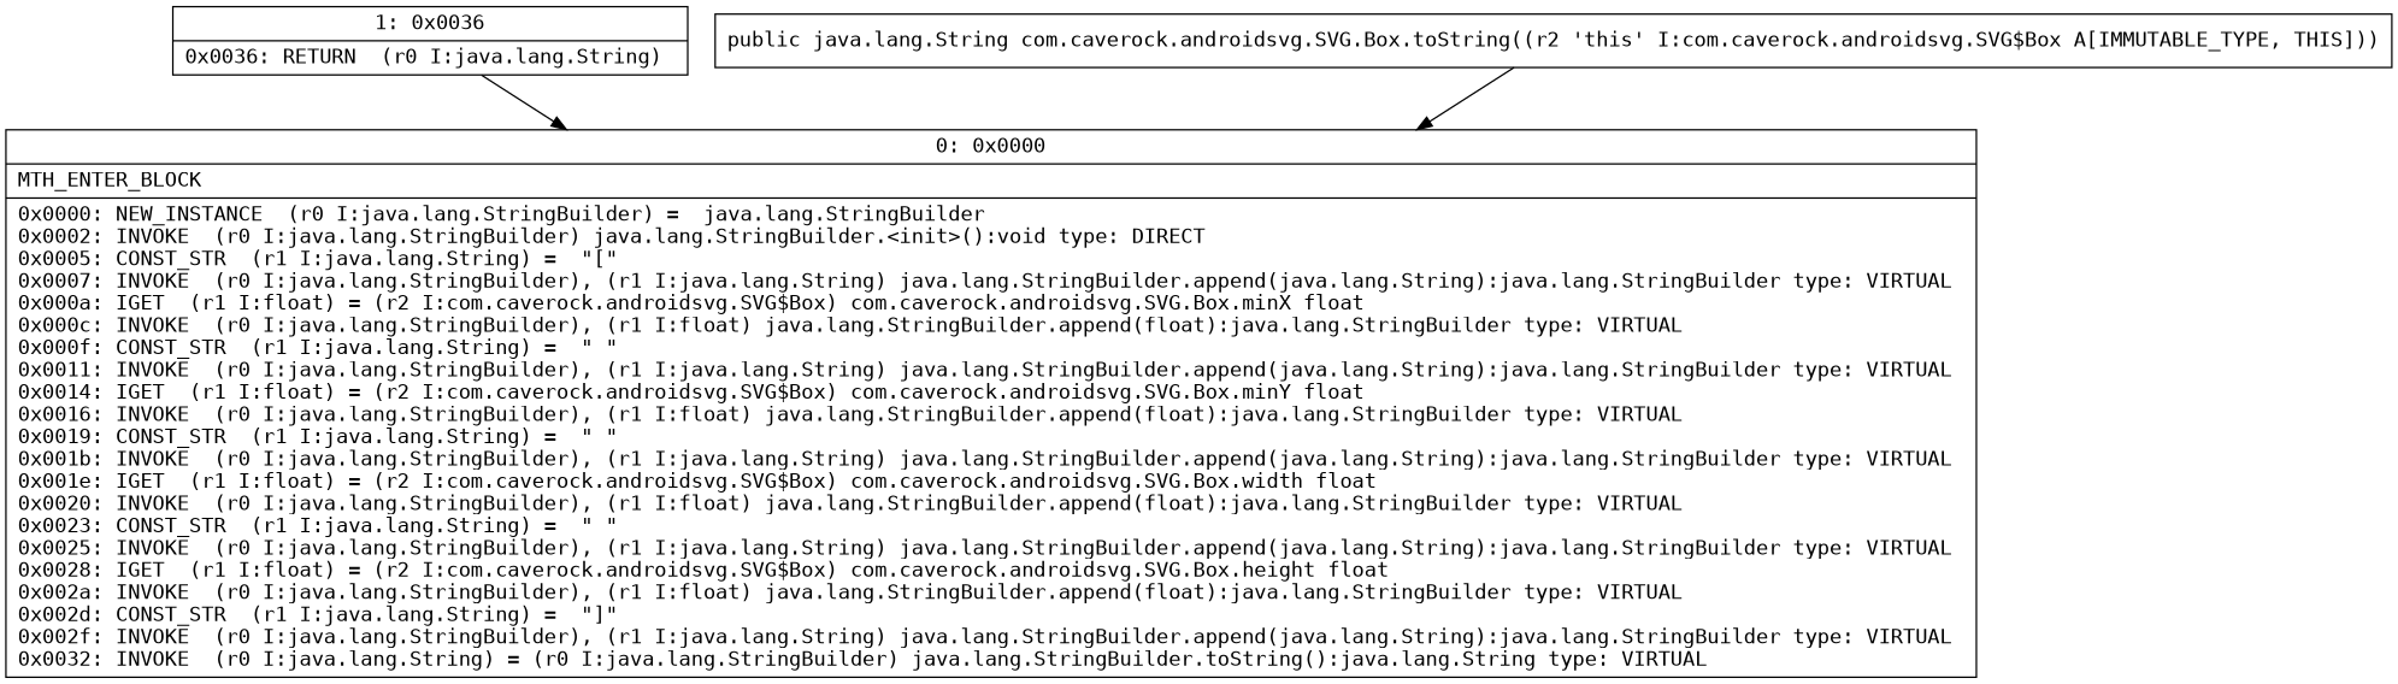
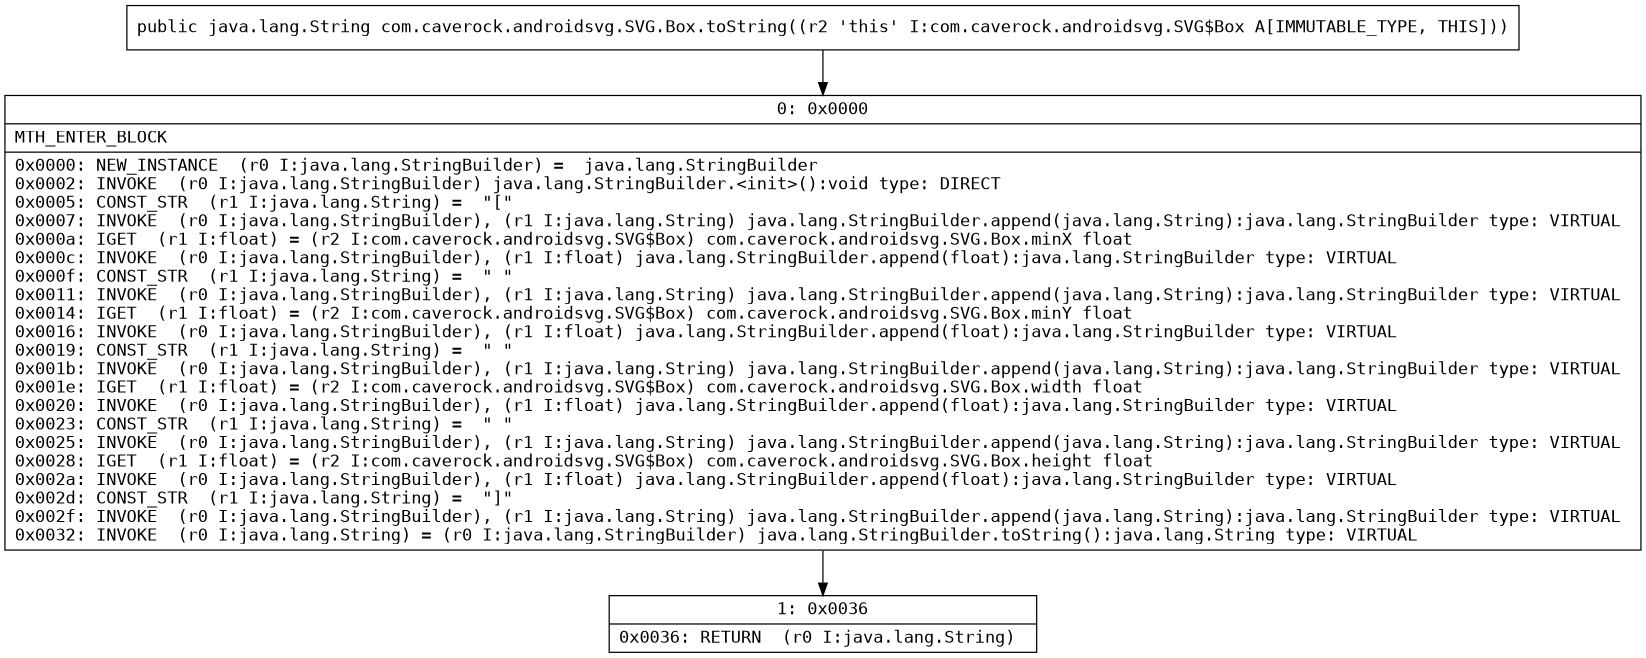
  digraph {
    fontname="DejaVu Sans Mono"
    node [shape=record fontname="DejaVu Sans Mono"]
    edge [fontname="DejaVu Sans Mono"]
    n1 [label="{0\:\ 0x0000|MTH_ENTER_BLOCK\l|0x0000: NEW_INSTANCE  (r0 I:java.lang.StringBuilder) =  java.lang.StringBuilder \l0x0002: INVOKE  (r0 I:java.lang.StringBuilder) java.lang.StringBuilder.\<init\>():void type: DIRECT \l0x0005: CONST_STR  (r1 I:java.lang.String) =  \"[\" \l0x0007: INVOKE  (r0 I:java.lang.StringBuilder), (r1 I:java.lang.String) java.lang.StringBuilder.append(java.lang.String):java.lang.StringBuilder type: VIRTUAL \l0x000a: IGET  (r1 I:float) = (r2 I:com.caverock.androidsvg.SVG$Box) com.caverock.androidsvg.SVG.Box.minX float \l0x000c: INVOKE  (r0 I:java.lang.StringBuilder), (r1 I:float) java.lang.StringBuilder.append(float):java.lang.StringBuilder type: VIRTUAL \l0x000f: CONST_STR  (r1 I:java.lang.String) =  \" \" \l0x0011: INVOKE  (r0 I:java.lang.StringBuilder), (r1 I:java.lang.String) java.lang.StringBuilder.append(java.lang.String):java.lang.StringBuilder type: VIRTUAL \l0x0014: IGET  (r1 I:float) = (r2 I:com.caverock.androidsvg.SVG$Box) com.caverock.androidsvg.SVG.Box.minY float \l0x0016: INVOKE  (r0 I:java.lang.StringBuilder), (r1 I:float) java.lang.StringBuilder.append(float):java.lang.StringBuilder type: VIRTUAL \l0x0019: CONST_STR  (r1 I:java.lang.String) =  \" \" \l0x001b: INVOKE  (r0 I:java.lang.StringBuilder), (r1 I:java.lang.String) java.lang.StringBuilder.append(java.lang.String):java.lang.StringBuilder type: VIRTUAL \l0x001e: IGET  (r1 I:float) = (r2 I:com.caverock.androidsvg.SVG$Box) com.caverock.androidsvg.SVG.Box.width float \l0x0020: INVOKE  (r0 I:java.lang.StringBuilder), (r1 I:float) java.lang.StringBuilder.append(float):java.lang.StringBuilder type: VIRTUAL \l0x0023: CONST_STR  (r1 I:java.lang.String) =  \" \" \l0x0025: INVOKE  (r0 I:java.lang.StringBuilder), (r1 I:java.lang.String) java.lang.StringBuilder.append(java.lang.String):java.lang.StringBuilder type: VIRTUAL \l0x0028: IGET  (r1 I:float) = (r2 I:com.caverock.androidsvg.SVG$Box) com.caverock.androidsvg.SVG.Box.height float \l0x002a: INVOKE  (r0 I:java.lang.StringBuilder), (r1 I:float) java.lang.StringBuilder.append(float):java.lang.StringBuilder type: VIRTUAL \l0x002d: CONST_STR  (r1 I:java.lang.String) =  \"]\" \l0x002f: INVOKE  (r0 I:java.lang.StringBuilder), (r1 I:java.lang.String) java.lang.StringBuilder.append(java.lang.String):java.lang.StringBuilder type: VIRTUAL \l0x0032: INVOKE  (r0 I:java.lang.String) = (r0 I:java.lang.StringBuilder) java.lang.StringBuilder.toString():java.lang.String type: VIRTUAL \l}"]
    n2 [label="{1\:\ 0x0036|0x0036: RETURN  (r0 I:java.lang.String) \l}"]
    n3 [label="{public java.lang.String com.caverock.androidsvg.SVG.Box.toString((r2 'this' I:com.caverock.androidsvg.SVG$Box A[IMMUTABLE_TYPE, THIS])) }"]
-   n2 -> n1
+   n1 -> n2
    n3 -> n1
  }
